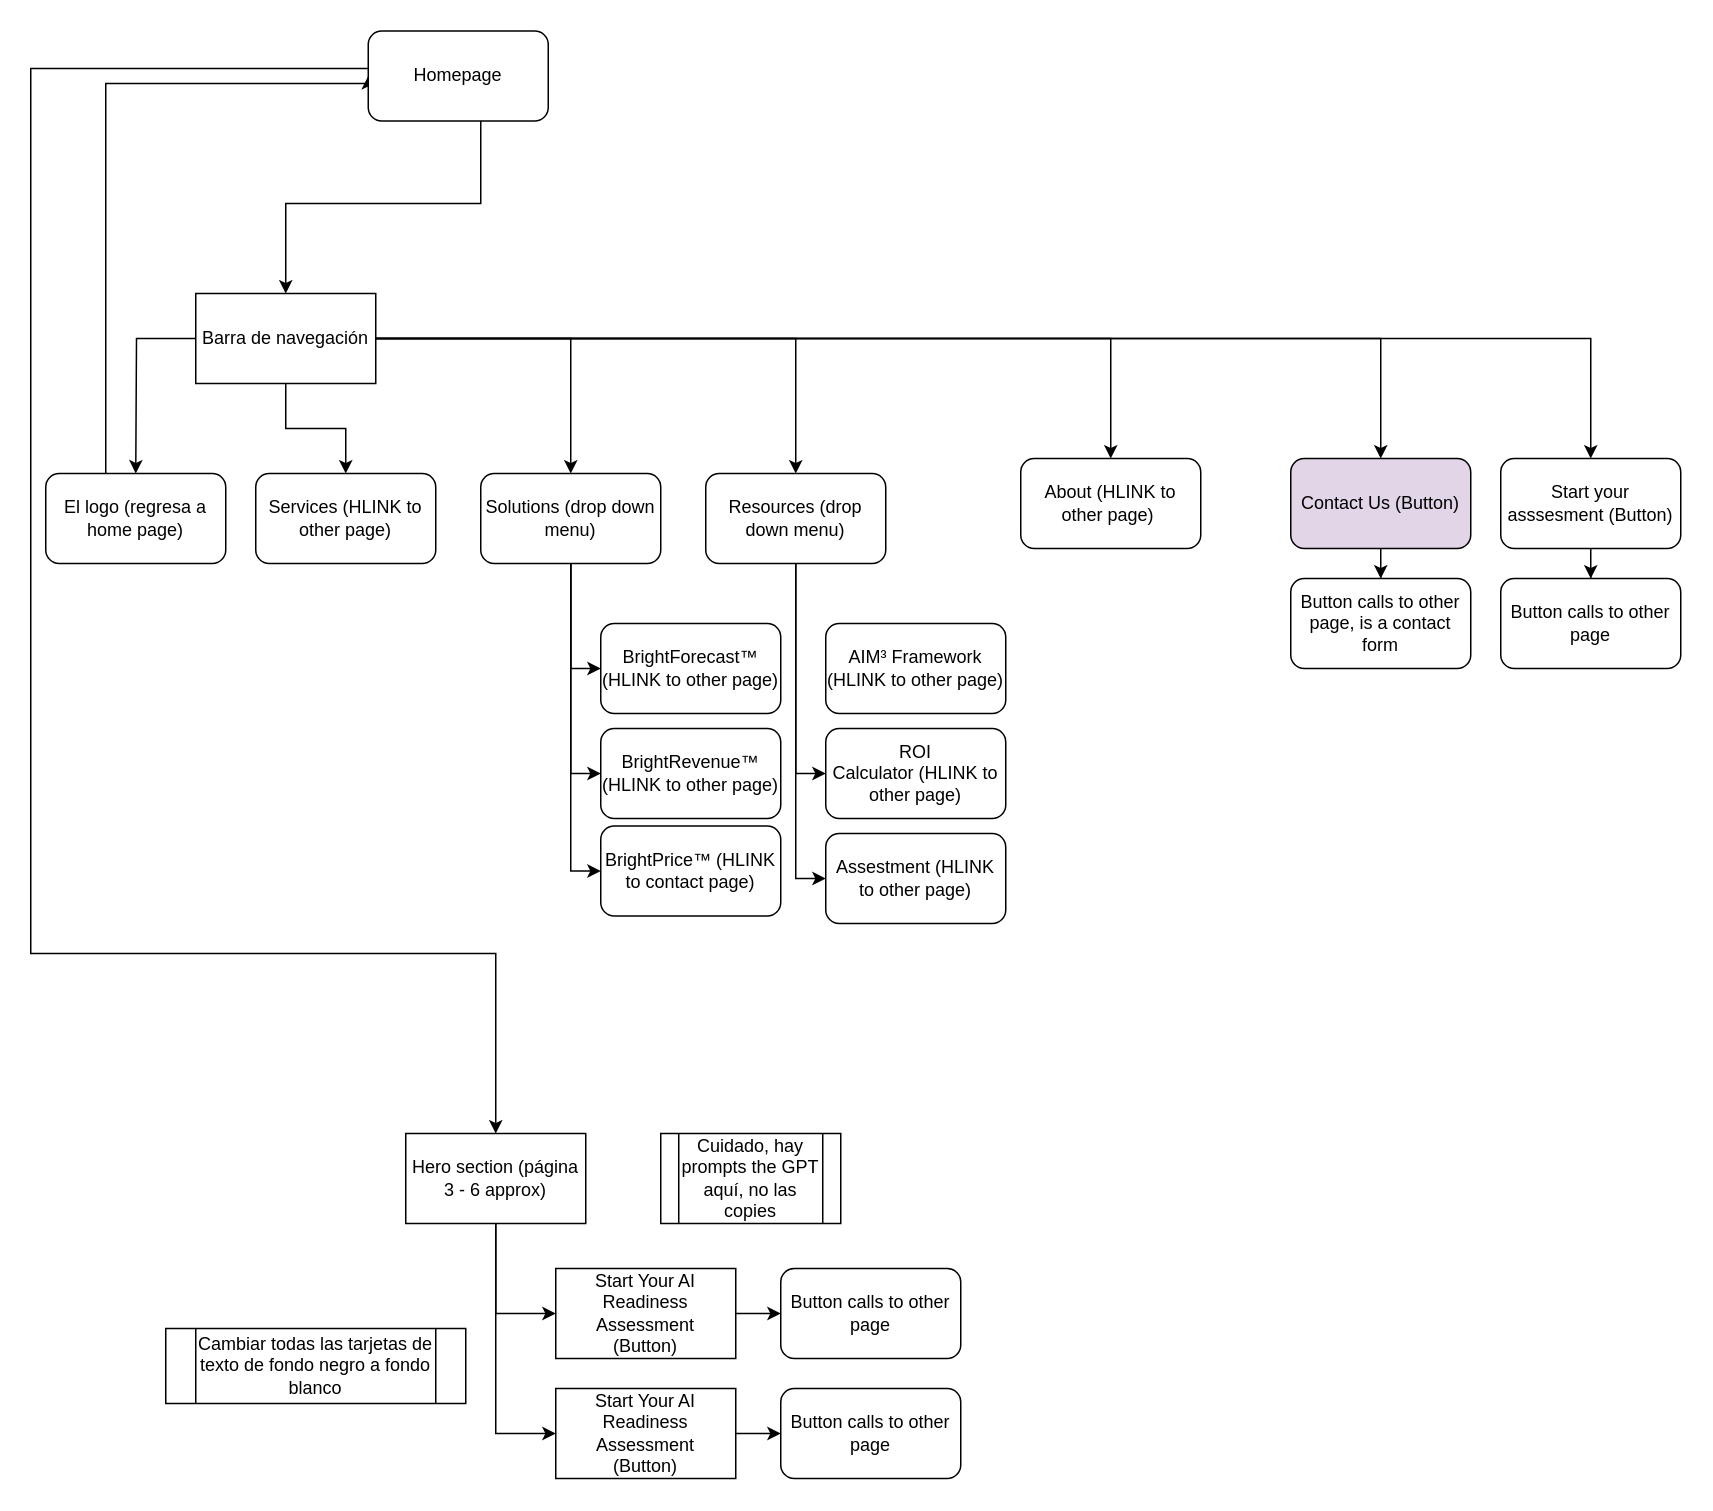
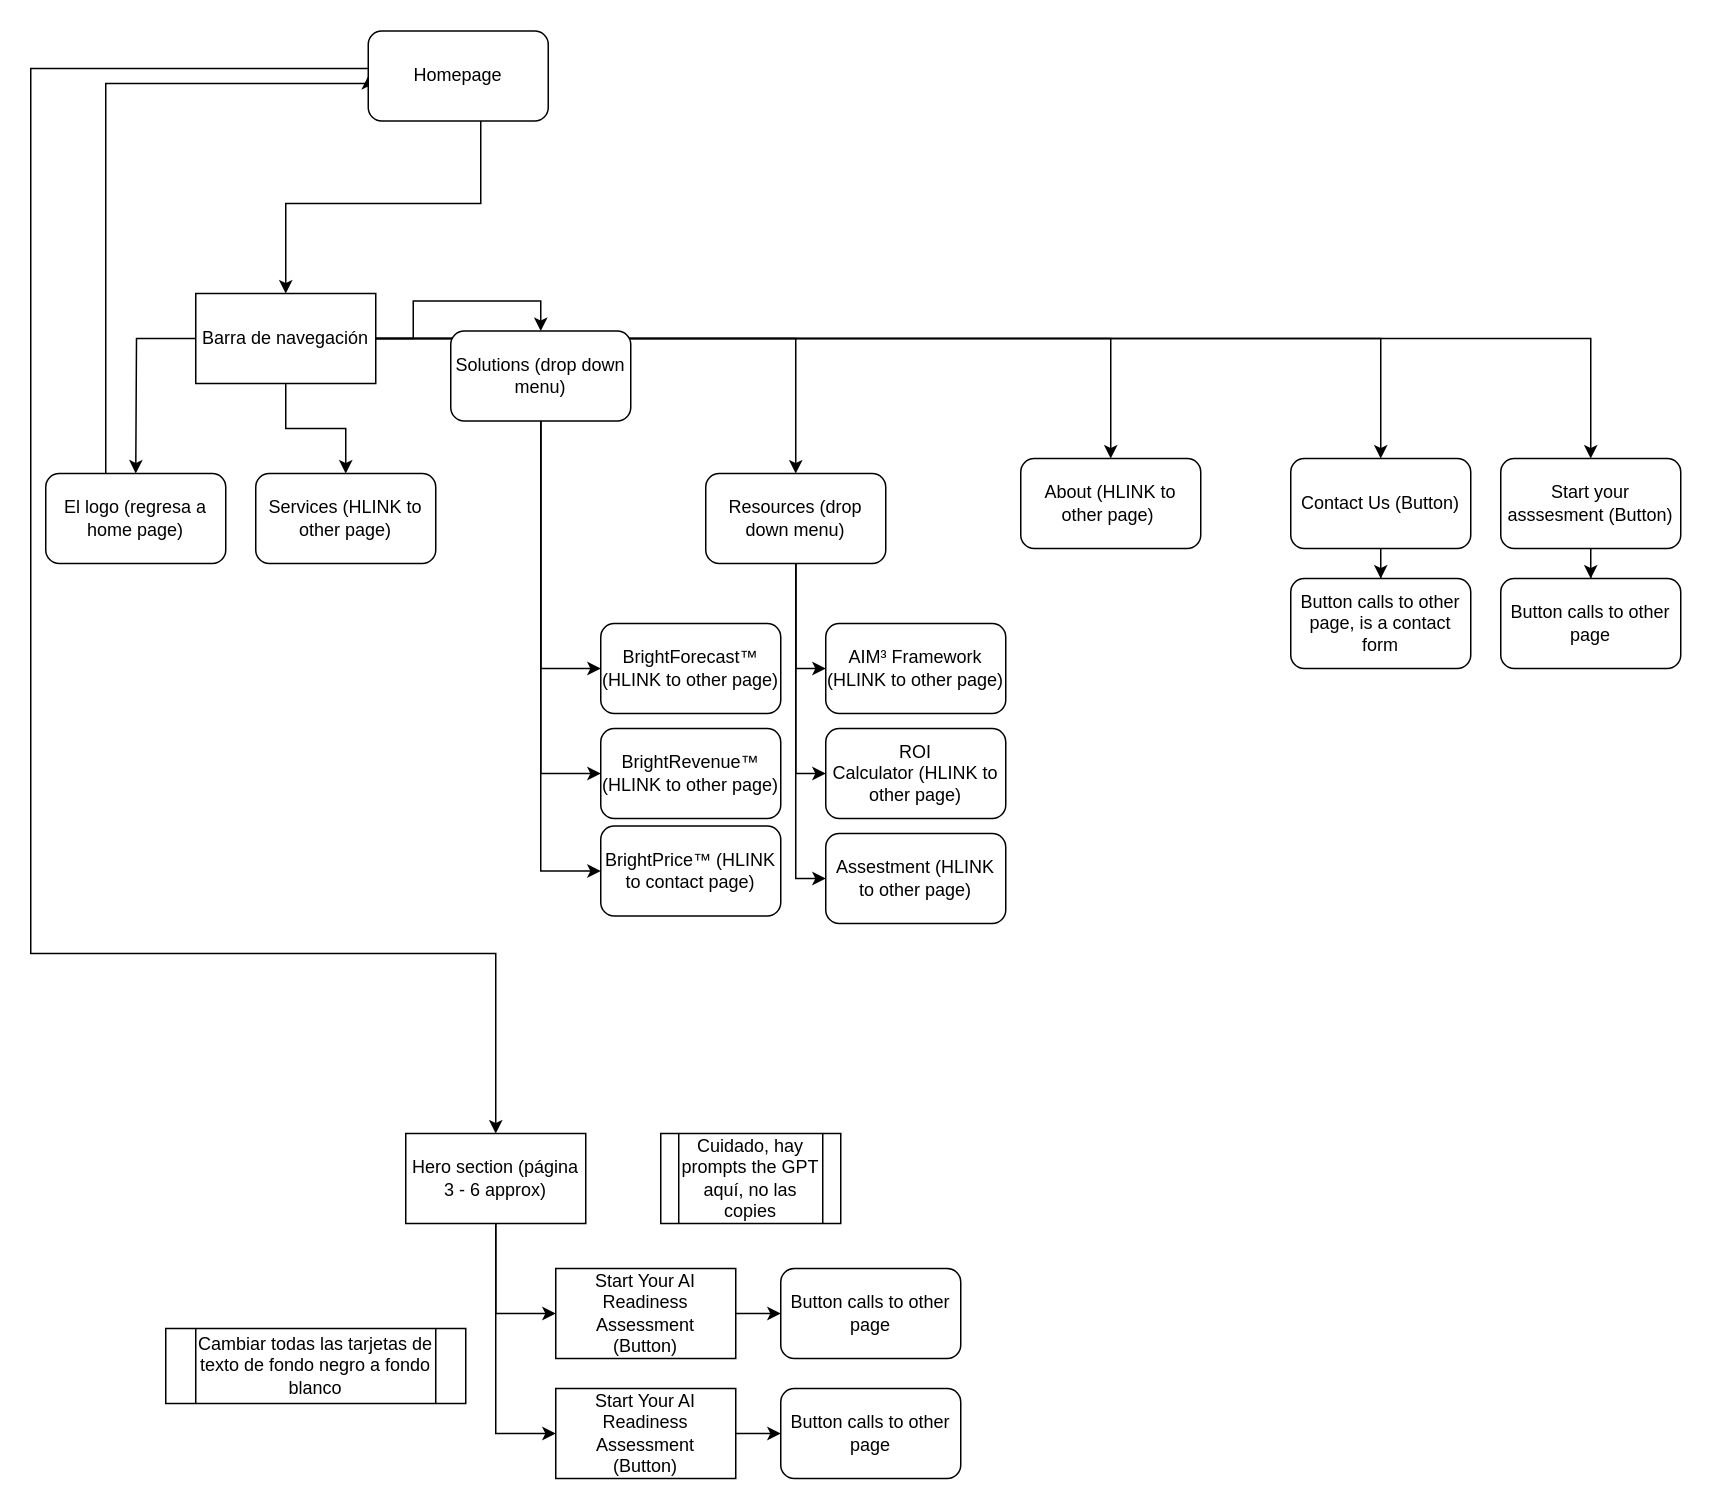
  <mxCell id="0" />
  <mxCell id="1" parent="0" />
  <mxCell id="2" style="edgeStyle=orthogonalEdgeStyle;rounded=0;orthogonalLoop=1;jettySize=auto;html=1;" parent="1" source="9" edge="1"><mxGeometry relative="1" as="geometry"><mxPoint x="90" y="315" as="targetPoint" /></mxGeometry></mxCell>
  <mxCell id="3" style="edgeStyle=orthogonalEdgeStyle;rounded=0;orthogonalLoop=1;jettySize=auto;html=1;entryX=0.5;entryY=0;entryDx=0;entryDy=0;" parent="1" source="9" target="12" edge="1"><mxGeometry relative="1" as="geometry" /></mxCell>
  <mxCell id="4" style="edgeStyle=orthogonalEdgeStyle;rounded=0;orthogonalLoop=1;jettySize=auto;html=1;entryX=0.5;entryY=0;entryDx=0;entryDy=0;" parent="1" source="9" target="19" edge="1"><mxGeometry relative="1" as="geometry" /></mxCell>
  <mxCell id="5" style="edgeStyle=orthogonalEdgeStyle;rounded=0;orthogonalLoop=1;jettySize=auto;html=1;entryX=0.5;entryY=0;entryDx=0;entryDy=0;" parent="1" source="9" target="23" edge="1"><mxGeometry relative="1" as="geometry"><mxPoint x="522.286" y="315" as="targetPoint" /></mxGeometry></mxCell>
  <mxCell id="6" style="edgeStyle=orthogonalEdgeStyle;rounded=0;orthogonalLoop=1;jettySize=auto;html=1;entryX=0.5;entryY=0;entryDx=0;entryDy=0;" parent="1" source="9" target="24" edge="1"><mxGeometry relative="1" as="geometry" /></mxCell>
  <mxCell id="7" style="edgeStyle=orthogonalEdgeStyle;rounded=0;orthogonalLoop=1;jettySize=auto;html=1;entryX=0.5;entryY=0;entryDx=0;entryDy=0;" parent="1" source="9" target="28" edge="1"><mxGeometry relative="1" as="geometry"><mxPoint x="820" y="315" as="targetPoint" /></mxGeometry></mxCell>
  <mxCell id="8" style="edgeStyle=orthogonalEdgeStyle;rounded=0;orthogonalLoop=1;jettySize=auto;html=1;" parent="1" source="9" target="26" edge="1"><mxGeometry relative="1" as="geometry" /></mxCell>
  <mxCell id="9" value="Barra de navegación" style="rounded=0;whiteSpace=wrap;html=1;" parent="1" vertex="1"><mxGeometry x="130" y="195" width="120" height="60" as="geometry" /></mxCell>
  <mxCell id="10" style="edgeStyle=orthogonalEdgeStyle;rounded=0;orthogonalLoop=1;jettySize=auto;html=1;entryX=0;entryY=0.5;entryDx=0;entryDy=0;" parent="1" source="11" target="15" edge="1"><mxGeometry relative="1" as="geometry"><Array as="points"><mxPoint x="70" y="55" /></Array></mxGeometry></mxCell>
  <mxCell id="11" value="El logo (regresa a home page)" style="rounded=1;whiteSpace=wrap;html=1;" parent="1" vertex="1"><mxGeometry x="30" y="315" width="120" height="60" as="geometry" /></mxCell>
  <mxCell id="12" value="Services (HLINK to other page)" style="rounded=1;whiteSpace=wrap;html=1;" parent="1" vertex="1"><mxGeometry x="170" y="315" width="120" height="60" as="geometry" /></mxCell>
  <mxCell id="13" style="edgeStyle=orthogonalEdgeStyle;rounded=0;orthogonalLoop=1;jettySize=auto;html=1;entryX=0.5;entryY=0;entryDx=0;entryDy=0;" parent="1" source="15" target="9" edge="1"><mxGeometry relative="1" as="geometry"><Array as="points"><mxPoint x="320" y="135" /><mxPoint x="190" y="135" /></Array></mxGeometry></mxCell>
  <mxCell id="14" style="edgeStyle=orthogonalEdgeStyle;rounded=0;orthogonalLoop=1;jettySize=auto;html=1;entryX=0.5;entryY=0;entryDx=0;entryDy=0;" parent="1" source="15" target="39" edge="1"><mxGeometry relative="1" as="geometry"><mxPoint x="324" y="745" as="targetPoint" /><Array as="points"><mxPoint x="20" y="45" /><mxPoint x="20" y="635" /><mxPoint x="330" y="635" /></Array></mxGeometry></mxCell>
  <mxCell id="15" value="Homepage" style="rounded=1;whiteSpace=wrap;html=1;" parent="1" vertex="1"><mxGeometry x="245" y="20" width="120" height="60" as="geometry" /></mxCell>
  <mxCell id="16" style="edgeStyle=orthogonalEdgeStyle;rounded=0;orthogonalLoop=1;jettySize=auto;html=1;entryX=0;entryY=0.5;entryDx=0;entryDy=0;" parent="1" source="19" target="29" edge="1"><mxGeometry relative="1" as="geometry" /></mxCell>
  <mxCell id="17" style="edgeStyle=orthogonalEdgeStyle;rounded=0;orthogonalLoop=1;jettySize=auto;html=1;entryX=0;entryY=0.5;entryDx=0;entryDy=0;" parent="1" source="19" target="30" edge="1"><mxGeometry relative="1" as="geometry" /></mxCell>
  <mxCell id="18" style="edgeStyle=orthogonalEdgeStyle;rounded=0;orthogonalLoop=1;jettySize=auto;html=1;entryX=0;entryY=0.5;entryDx=0;entryDy=0;" parent="1" source="19" target="31" edge="1"><mxGeometry relative="1" as="geometry" /></mxCell>
- <mxCell id="19" value="Solutions (drop down menu)" style="rounded=1;whiteSpace=wrap;html=1;" parent="1" vertex="1"><mxGeometry x="320" y="315" width="120" height="60" as="geometry" /></mxCell>
+ <mxCell id="19" value="Solutions (drop down menu)" style="rounded=1;whiteSpace=wrap;html=1;" parent="1" vertex="1"><mxGeometry x="300" y="220" width="120" height="60" as="geometry" /></mxCell>
+ <mxCell id="20" style="edgeStyle=orthogonalEdgeStyle;rounded=0;orthogonalLoop=1;jettySize=auto;html=1;entryX=0;entryY=0.5;entryDx=0;entryDy=0;" parent="1" source="23" target="32" edge="1"><mxGeometry relative="1" as="geometry" /></mxCell>
  <mxCell id="21" style="edgeStyle=orthogonalEdgeStyle;rounded=0;orthogonalLoop=1;jettySize=auto;html=1;entryX=0;entryY=0.5;entryDx=0;entryDy=0;" parent="1" source="23" target="33" edge="1"><mxGeometry relative="1" as="geometry" /></mxCell>
  <mxCell id="22" style="edgeStyle=orthogonalEdgeStyle;rounded=0;orthogonalLoop=1;jettySize=auto;html=1;entryX=0;entryY=0.5;entryDx=0;entryDy=0;" parent="1" source="23" target="34" edge="1"><mxGeometry relative="1" as="geometry" /></mxCell>
  <mxCell id="23" value="Resources (drop down menu)" style="rounded=1;whiteSpace=wrap;html=1;" parent="1" vertex="1"><mxGeometry x="470" y="315" width="120" height="60" as="geometry" /></mxCell>
  <mxCell id="24" value="About (HLINK to other page&lt;span style=&quot;background-color: transparent; color: light-dark(rgb(0, 0, 0), rgb(255, 255, 255));&quot;&gt;)&amp;nbsp;&lt;/span&gt;" style="rounded=1;whiteSpace=wrap;html=1;" parent="1" vertex="1"><mxGeometry x="680" y="305" width="120" height="60" as="geometry" /></mxCell>
  <mxCell id="25" style="edgeStyle=orthogonalEdgeStyle;rounded=0;orthogonalLoop=1;jettySize=auto;html=1;entryX=0.5;entryY=0;entryDx=0;entryDy=0;" parent="1" source="26" target="36" edge="1"><mxGeometry relative="1" as="geometry" /></mxCell>
  <mxCell id="26" value="Start your asssesment (Button)" style="rounded=1;whiteSpace=wrap;html=1;" parent="1" vertex="1"><mxGeometry x="1000" y="305" width="120" height="60" as="geometry" /></mxCell>
  <mxCell id="27" style="edgeStyle=orthogonalEdgeStyle;rounded=0;orthogonalLoop=1;jettySize=auto;html=1;entryX=0.5;entryY=0;entryDx=0;entryDy=0;" parent="1" source="28" target="35" edge="1"><mxGeometry relative="1" as="geometry" /></mxCell>
- <mxCell id="28" value="Contact Us (Button)" style="rounded=1;whiteSpace=wrap;html=1;fillColor=#e1d5e7;" parent="1" vertex="1"><mxGeometry x="860" y="305" width="120" height="60" as="geometry" /></mxCell>
+ <mxCell id="28" value="Contact Us (Button)" style="rounded=1;whiteSpace=wrap;html=1;" parent="1" vertex="1"><mxGeometry x="860" y="305" width="120" height="60" as="geometry" /></mxCell>
  <mxCell id="29" value="BrightForecast™ (HLINK to other page)" style="rounded=1;whiteSpace=wrap;html=1;" parent="1" vertex="1"><mxGeometry x="400" y="415" width="120" height="60" as="geometry" /></mxCell>
  <mxCell id="30" value="BrightRevenue™ (HLINK to other page)" style="rounded=1;whiteSpace=wrap;html=1;" parent="1" vertex="1"><mxGeometry x="400" y="485" width="120" height="60" as="geometry" /></mxCell>
  <mxCell id="31" value="BrightPrice™ (HLINK to contact page)" style="rounded=1;whiteSpace=wrap;html=1;" parent="1" vertex="1"><mxGeometry x="400" y="550" width="120" height="60" as="geometry" /></mxCell>
  <mxCell id="32" value="AIM³ Framework (HLINK to other page)" style="rounded=1;whiteSpace=wrap;html=1;" parent="1" vertex="1"><mxGeometry x="550" y="415" width="120" height="60" as="geometry" /></mxCell>
  <mxCell id="33" value="ROI Calculator&lt;span style=&quot;background-color: transparent; color: light-dark(rgb(0, 0, 0), rgb(255, 255, 255));&quot;&gt;&amp;nbsp;(HLINK to other page)&lt;/span&gt;" style="rounded=1;whiteSpace=wrap;html=1;" parent="1" vertex="1"><mxGeometry x="550" y="485" width="120" height="60" as="geometry" /></mxCell>
  <mxCell id="34" value="Assestment&lt;span style=&quot;background-color: transparent; color: light-dark(rgb(0, 0, 0), rgb(255, 255, 255));&quot;&gt;&amp;nbsp;(HLINK to other page)&lt;/span&gt;" style="rounded=1;whiteSpace=wrap;html=1;" parent="1" vertex="1"><mxGeometry x="550" y="555" width="120" height="60" as="geometry" /></mxCell>
  <mxCell id="35" value="Button calls to other page, is a contact form" style="rounded=1;whiteSpace=wrap;html=1;" parent="1" vertex="1"><mxGeometry x="860" y="385" width="120" height="60" as="geometry" /></mxCell>
  <mxCell id="36" value="Button calls to other page" style="rounded=1;whiteSpace=wrap;html=1;" parent="1" vertex="1"><mxGeometry x="1000" y="385" width="120" height="60" as="geometry" /></mxCell>
  <mxCell id="37" style="edgeStyle=orthogonalEdgeStyle;rounded=0;orthogonalLoop=1;jettySize=auto;html=1;entryX=0;entryY=0.5;entryDx=0;entryDy=0;" parent="1" source="39" target="41" edge="1"><mxGeometry relative="1" as="geometry" /></mxCell>
  <mxCell id="38" style="edgeStyle=orthogonalEdgeStyle;rounded=0;orthogonalLoop=1;jettySize=auto;html=1;entryX=0;entryY=0.5;entryDx=0;entryDy=0;" parent="1" source="39" target="44" edge="1"><mxGeometry relative="1" as="geometry" /></mxCell>
  <mxCell id="39" value="Hero section (página 3 - 6 approx)" style="rounded=0;whiteSpace=wrap;html=1;" parent="1" vertex="1"><mxGeometry x="270" y="755" width="120" height="60" as="geometry" /></mxCell>
  <mxCell id="40" style="edgeStyle=orthogonalEdgeStyle;rounded=0;orthogonalLoop=1;jettySize=auto;html=1;entryX=0;entryY=0.5;entryDx=0;entryDy=0;" parent="1" source="41" target="42" edge="1"><mxGeometry relative="1" as="geometry" /></mxCell>
  <mxCell id="41" value=" Start Your AI Readiness Assessment&lt;div&gt;(Button)&lt;/div&gt;" style="rounded=0;whiteSpace=wrap;html=1;" parent="1" vertex="1"><mxGeometry x="370" y="845" width="120" height="60" as="geometry" /></mxCell>
  <mxCell id="42" value="Button calls to other page" style="rounded=1;whiteSpace=wrap;html=1;" parent="1" vertex="1"><mxGeometry x="520" y="845" width="120" height="60" as="geometry" /></mxCell>
  <mxCell id="43" style="edgeStyle=orthogonalEdgeStyle;rounded=0;orthogonalLoop=1;jettySize=auto;html=1;entryX=0;entryY=0.5;entryDx=0;entryDy=0;" parent="1" source="44" target="45" edge="1"><mxGeometry relative="1" as="geometry" /></mxCell>
  <mxCell id="44" value=" Start Your AI Readiness Assessment&lt;div&gt;(Button)&lt;/div&gt;" style="rounded=0;whiteSpace=wrap;html=1;" parent="1" vertex="1"><mxGeometry x="370" y="925" width="120" height="60" as="geometry" /></mxCell>
  <mxCell id="45" value="Button calls to other page" style="rounded=1;whiteSpace=wrap;html=1;" parent="1" vertex="1"><mxGeometry x="520" y="925" width="120" height="60" as="geometry" /></mxCell>
  <mxCell id="46" value="Cuidado, hay prompts the GPT aquí, no las copies" style="shape=process;whiteSpace=wrap;html=1;backgroundOutline=1;" parent="1" vertex="1"><mxGeometry x="440" y="755" width="120" height="60" as="geometry" /></mxCell>
  <mxCell id="47" value="Cambiar todas las tarjetas de texto de fondo negro a fondo blanco" style="shape=process;whiteSpace=wrap;html=1;backgroundOutline=1;" vertex="1" parent="1"><mxGeometry x="110" y="885" width="200" height="50" as="geometry" /></mxCell>
